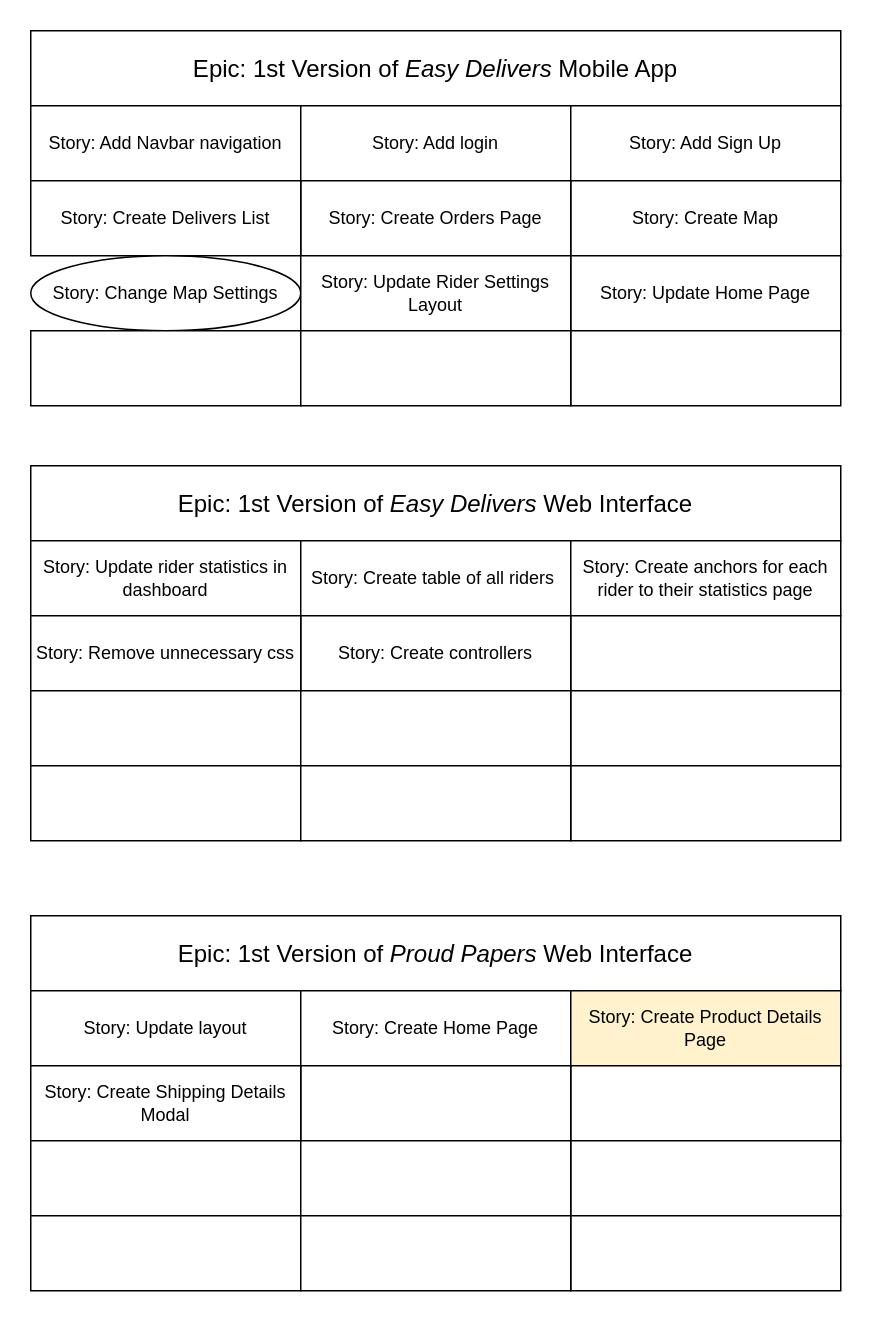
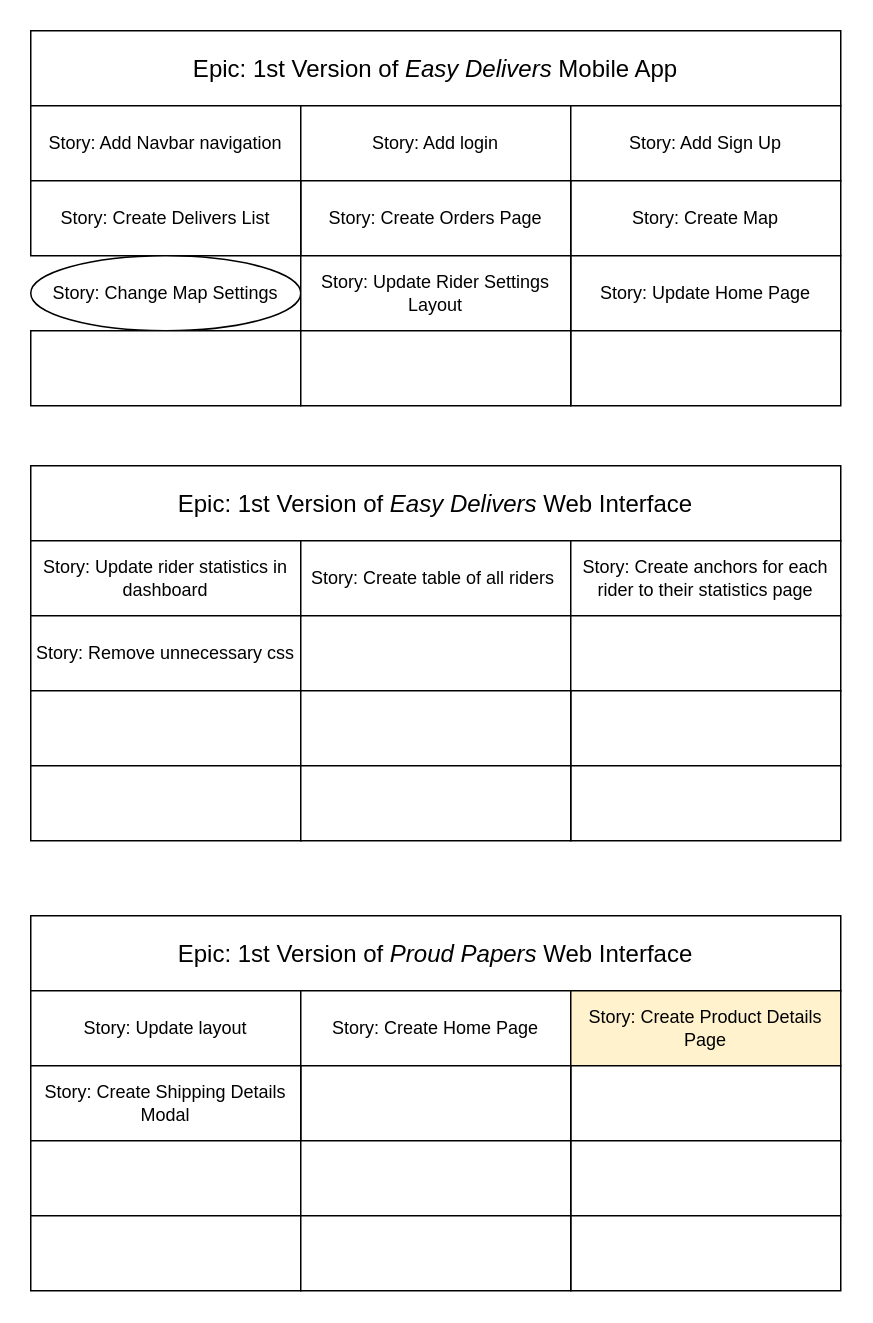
  <mxCell id="0" />
  <mxCell id="1" parent="0" />
  <mxCell id="2" value="&lt;font size=&quot;3&quot;&gt;Epic: 1st Version of &lt;i&gt;Easy Delivers&lt;/i&gt; Mobile App&lt;/font&gt;" style="rounded=0;whiteSpace=wrap;html=1;" vertex="1" parent="1"><mxGeometry x="20" y="20" width="540" height="50" as="geometry" /></mxCell>
  <mxCell id="3" value="Story: Add Navbar navigation" style="rounded=0;whiteSpace=wrap;html=1;" vertex="1" parent="1"><mxGeometry x="20" y="70" width="180" height="50" as="geometry" /></mxCell>
  <mxCell id="4" value="Story: Add login" style="rounded=0;whiteSpace=wrap;html=1;" vertex="1" parent="1"><mxGeometry x="200" y="70" width="180" height="50" as="geometry" /></mxCell>
  <mxCell id="5" value="Story: Add Sign Up" style="rounded=0;whiteSpace=wrap;html=1;" vertex="1" parent="1"><mxGeometry x="380" y="70" width="180" height="50" as="geometry" /></mxCell>
  <mxCell id="6" value="Story: Create Map" style="rounded=0;whiteSpace=wrap;html=1;" vertex="1" parent="1"><mxGeometry x="380" y="120" width="180" height="50" as="geometry" /></mxCell>
  <mxCell id="7" value="Story: Create Orders Page" style="rounded=0;whiteSpace=wrap;html=1;" vertex="1" parent="1"><mxGeometry x="200" y="120" width="180" height="50" as="geometry" /></mxCell>
  <mxCell id="8" value="Story: Create Delivers List" style="rounded=0;whiteSpace=wrap;html=1;" vertex="1" parent="1"><mxGeometry x="20" y="120" width="180" height="50" as="geometry" /></mxCell>
  <mxCell id="9" value="Story: Change Map Settings" style="ellipse;whiteSpace=wrap;html=1;" vertex="1" parent="1"><mxGeometry x="20" y="170" width="180" height="50" as="geometry" /></mxCell>
  <mxCell id="10" value="Story: Update Home Page" style="rounded=0;whiteSpace=wrap;html=1;" vertex="1" parent="1"><mxGeometry x="380" y="170" width="180" height="50" as="geometry" /></mxCell>
  <mxCell id="11" value="Story: Update Rider Settings Layout" style="rounded=0;whiteSpace=wrap;html=1;" vertex="1" parent="1"><mxGeometry x="200" y="170" width="180" height="50" as="geometry" /></mxCell>
  <mxCell id="12" value="" style="rounded=0;whiteSpace=wrap;html=1;" vertex="1" parent="1"><mxGeometry x="20" y="220" width="180" height="50" as="geometry" /></mxCell>
  <mxCell id="13" value="" style="rounded=0;whiteSpace=wrap;html=1;" vertex="1" parent="1"><mxGeometry x="380" y="220" width="180" height="50" as="geometry" /></mxCell>
  <mxCell id="14" value="" style="rounded=0;whiteSpace=wrap;html=1;" vertex="1" parent="1"><mxGeometry x="200" y="220" width="180" height="50" as="geometry" /></mxCell>
  <mxCell id="15" value="&lt;font size=&quot;3&quot;&gt;Epic: 1st Version of &lt;i&gt;Easy Delivers&lt;/i&gt;&amp;nbsp;Web Interface&lt;/font&gt;" style="rounded=0;whiteSpace=wrap;html=1;" vertex="1" parent="1"><mxGeometry x="20" y="310" width="540" height="50" as="geometry" /></mxCell>
  <mxCell id="16" value="Story: Update rider statistics in dashboard" style="rounded=0;whiteSpace=wrap;html=1;" vertex="1" parent="1"><mxGeometry x="20" y="360" width="180" height="50" as="geometry" /></mxCell>
  <mxCell id="17" value="Story: Create table of all riders&amp;nbsp;" style="rounded=0;whiteSpace=wrap;html=1;" vertex="1" parent="1"><mxGeometry x="200" y="360" width="180" height="50" as="geometry" /></mxCell>
  <mxCell id="18" value="Story: Create anchors for each rider to their statistics page" style="rounded=0;whiteSpace=wrap;html=1;" vertex="1" parent="1"><mxGeometry x="380" y="360" width="180" height="50" as="geometry" /></mxCell>
  <mxCell id="19" value="" style="rounded=0;whiteSpace=wrap;html=1;" vertex="1" parent="1"><mxGeometry x="380" y="410" width="180" height="50" as="geometry" /></mxCell>
- <mxCell id="20" value="Story: Create controllers" style="rounded=0;whiteSpace=wrap;html=1;" vertex="1" parent="1"><mxGeometry x="200" y="410" width="180" height="50" as="geometry" /></mxCell>
  <mxCell id="21" value="Story: Remove unnecessary css" style="rounded=0;whiteSpace=wrap;html=1;" vertex="1" parent="1"><mxGeometry x="20" y="410" width="180" height="50" as="geometry" /></mxCell>
  <mxCell id="22" value="" style="rounded=0;whiteSpace=wrap;html=1;" vertex="1" parent="1"><mxGeometry x="20" y="460" width="180" height="50" as="geometry" /></mxCell>
  <mxCell id="23" value="" style="rounded=0;whiteSpace=wrap;html=1;" vertex="1" parent="1"><mxGeometry x="380" y="460" width="180" height="50" as="geometry" /></mxCell>
  <mxCell id="24" value="" style="rounded=0;whiteSpace=wrap;html=1;" vertex="1" parent="1"><mxGeometry x="200" y="460" width="180" height="50" as="geometry" /></mxCell>
  <mxCell id="25" value="" style="rounded=0;whiteSpace=wrap;html=1;" vertex="1" parent="1"><mxGeometry x="20" y="510" width="180" height="50" as="geometry" /></mxCell>
  <mxCell id="26" value="" style="rounded=0;whiteSpace=wrap;html=1;" vertex="1" parent="1"><mxGeometry x="380" y="510" width="180" height="50" as="geometry" /></mxCell>
  <mxCell id="27" value="" style="rounded=0;whiteSpace=wrap;html=1;" vertex="1" parent="1"><mxGeometry x="200" y="510" width="180" height="50" as="geometry" /></mxCell>
  <mxCell id="28" value="&lt;font size=&quot;3&quot;&gt;Epic: 1st Version of &lt;i&gt;Proud Papers&lt;/i&gt;&amp;nbsp;Web Interface&lt;/font&gt;" style="rounded=0;whiteSpace=wrap;html=1;" vertex="1" parent="1"><mxGeometry x="20" y="610" width="540" height="50" as="geometry" /></mxCell>
  <mxCell id="29" value="Story: Update layout" style="rounded=0;whiteSpace=wrap;html=1;" vertex="1" parent="1"><mxGeometry x="20" y="660" width="180" height="50" as="geometry" /></mxCell>
  <mxCell id="30" value="Story: Create Home Page" style="rounded=0;whiteSpace=wrap;html=1;" vertex="1" parent="1"><mxGeometry x="200" y="660" width="180" height="50" as="geometry" /></mxCell>
  <mxCell id="31" value="Story: Create Product Details Page" style="rounded=0;whiteSpace=wrap;html=1;fillColor=#fff2cc;" vertex="1" parent="1"><mxGeometry x="380" y="660" width="180" height="50" as="geometry" /></mxCell>
  <mxCell id="32" value="" style="rounded=0;whiteSpace=wrap;html=1;" vertex="1" parent="1"><mxGeometry x="380" y="710" width="180" height="50" as="geometry" /></mxCell>
  <mxCell id="33" value="" style="rounded=0;whiteSpace=wrap;html=1;" vertex="1" parent="1"><mxGeometry x="200" y="710" width="180" height="50" as="geometry" /></mxCell>
  <mxCell id="34" value="Story: Create Shipping Details Modal" style="rounded=0;whiteSpace=wrap;html=1;" vertex="1" parent="1"><mxGeometry x="20" y="710" width="180" height="50" as="geometry" /></mxCell>
  <mxCell id="35" value="" style="rounded=0;whiteSpace=wrap;html=1;" vertex="1" parent="1"><mxGeometry x="20" y="760" width="180" height="50" as="geometry" /></mxCell>
  <mxCell id="36" value="" style="rounded=0;whiteSpace=wrap;html=1;" vertex="1" parent="1"><mxGeometry x="380" y="760" width="180" height="50" as="geometry" /></mxCell>
  <mxCell id="37" value="" style="rounded=0;whiteSpace=wrap;html=1;" vertex="1" parent="1"><mxGeometry x="200" y="760" width="180" height="50" as="geometry" /></mxCell>
  <mxCell id="38" value="" style="rounded=0;whiteSpace=wrap;html=1;" vertex="1" parent="1"><mxGeometry x="20" y="810" width="180" height="50" as="geometry" /></mxCell>
  <mxCell id="39" value="" style="rounded=0;whiteSpace=wrap;html=1;" vertex="1" parent="1"><mxGeometry x="380" y="810" width="180" height="50" as="geometry" /></mxCell>
  <mxCell id="40" value="" style="rounded=0;whiteSpace=wrap;html=1;" vertex="1" parent="1"><mxGeometry x="200" y="810" width="180" height="50" as="geometry" /></mxCell>
